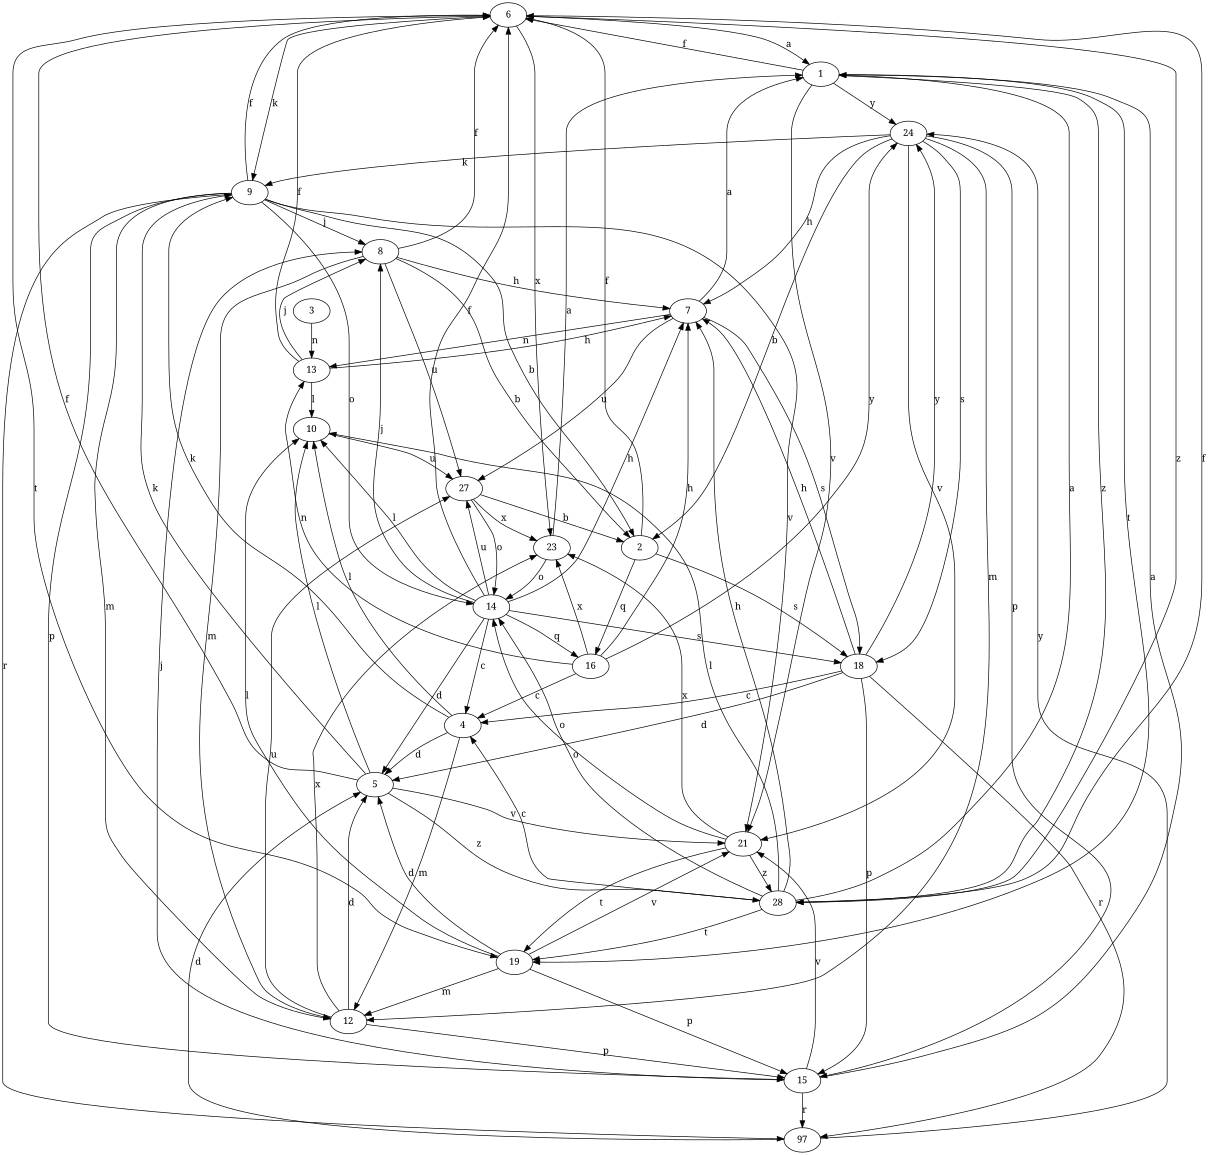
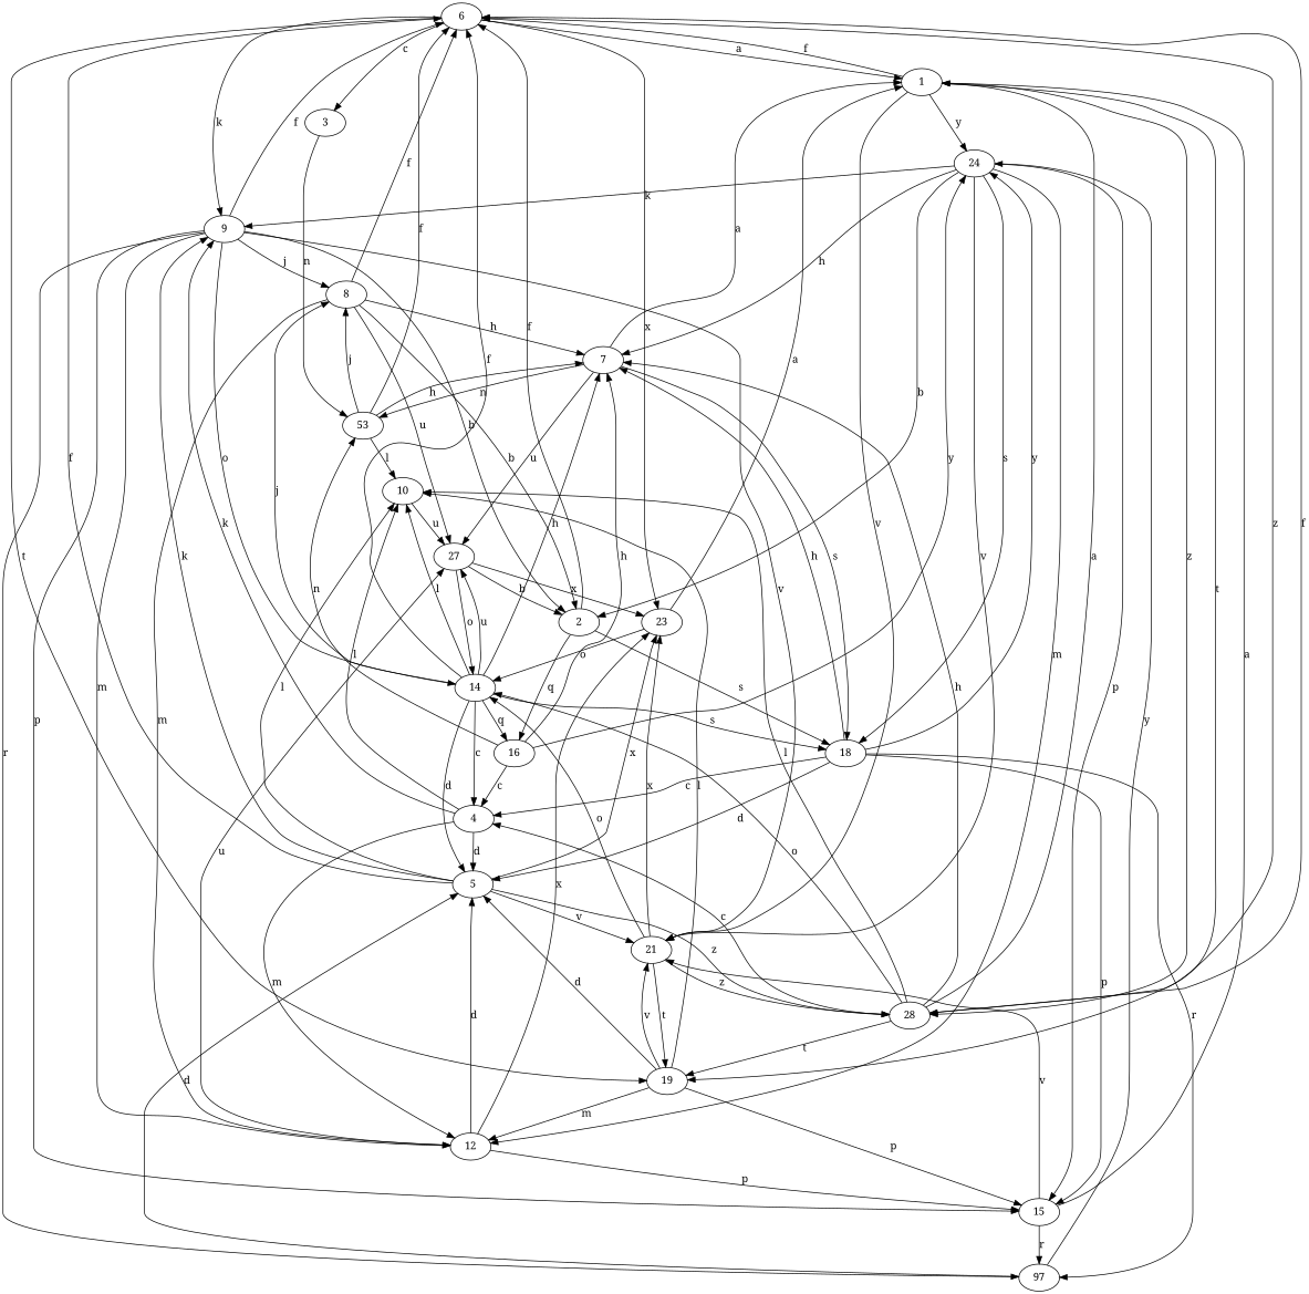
  strict digraph {
    fontname="Noto Serif"
    node [fontname="Noto Serif"]
    edge [fontname="Noto Serif"]
    6
    1
    19
    28
    3
    9
    23
    12
    5
    n10 [label=27]
    15
    21
    24
    10
    14
    2
    18
    7
    4
    16
-   13
+   13 [label=53]
    n22 [label=97]
    8
    6 -> 1 [label=a]
    6 -> 19 [label=t]
    6 -> 28 [label=z]
+   6 -> 3 [label=c]
    6 -> 9 [label=k]
    6 -> 23 [label=x]
    1 -> 6 [label=f]
    1 -> 19 [label=t]
    1 -> 28 [label=z]
    1 -> 21 [label=v]
    1 -> 24 [label=y]
    19 -> 12 [label=m]
    19 -> 5 [label=d]
    19 -> 15 [label=p]
    19 -> 21 [label=v]
    19 -> 10 [label=l]
    28 -> 6 [label=f]
    28 -> 1 [label=a]
    28 -> 19 [label=t]
    28 -> 10 [label=l]
    28 -> 14 [label=o]
    28 -> 7 [label=h]
    28 -> 4 [label=c]
    3 -> 13 [label=n]
    9 -> 6 [label=f]
    9 -> 12 [label=m]
    9 -> 15 [label=p]
    9 -> 21 [label=v]
    9 -> 14 [label=o]
    9 -> 2 [label=b]
    9 -> n22 [label=r]
    9 -> 8 [label=j]
    23 -> 1 [label=a]
    23 -> 14 [label=o]
    12 -> 23 [label=x]
    12 -> 5 [label=d]
    12 -> n10 [label=u]
    12 -> 15 [label=p]
    5 -> 6 [label=f]
    5 -> 28 [label=z]
    5 -> 9 [label=k]
    5 -> 21 [label=v]
    5 -> 10 [label=l]
    n10 -> 23 [label=x]
    n10 -> 14 [label=o]
    n10 -> 2 [label=b]
    15 -> 1 [label=a]
    15 -> 21 [label=v]
    15 -> n22 [label=r]
-   15 -> 8 [label=j]
    21 -> 19 [label=t]
    21 -> 28 [label=z]
    21 -> 23 [label=x]
    21 -> 14 [label=o]
    24 -> 9 [label=k]
    24 -> 12 [label=m]
    24 -> 15 [label=p]
    24 -> 21 [label=v]
    24 -> 2 [label=b]
    24 -> 18 [label=s]
    24 -> 7 [label=h]
    10 -> n10 [label=u]
    14 -> 6 [label=f]
    14 -> 5 [label=d]
    14 -> n10 [label=u]
    14 -> 10 [label=l]
    14 -> 18 [label=s]
    14 -> 7 [label=h]
    14 -> 4 [label=c]
    14 -> 16 [label=q]
    14 -> 8 [label=j]
    2 -> 6 [label=f]
    2 -> 18 [label=s]
    2 -> 16 [label=q]
    18 -> 5 [label=d]
    18 -> 15 [label=p]
    18 -> 24 [label=y]
    18 -> 7 [label=h]
    18 -> 4 [label=c]
    18 -> n22 [label=r]
    7 -> 1 [label=a]
    7 -> n10 [label=u]
    7 -> 18 [label=s]
    7 -> 13 [label=n]
    4 -> 9 [label=k]
    4 -> 12 [label=m]
    4 -> 5 [label=d]
    4 -> 10 [label=l]
-   16 -> 23 [label=x]
+   5 -> 23 [label=x]
    16 -> 24 [label=y]
    16 -> 7 [label=h]
    16 -> 4 [label=c]
    16 -> 13 [label=n]
    13 -> 6 [label=f]
    13 -> 10 [label=l]
    13 -> 7 [label=h]
    13 -> 8 [label=j]
    n22 -> 5 [label=d]
    n22 -> 24 [label=y]
    8 -> 6 [label=f]
    8 -> 12 [label=m]
    8 -> n10 [label=u]
    8 -> 2 [label=b]
    8 -> 7 [label=h]
  }
